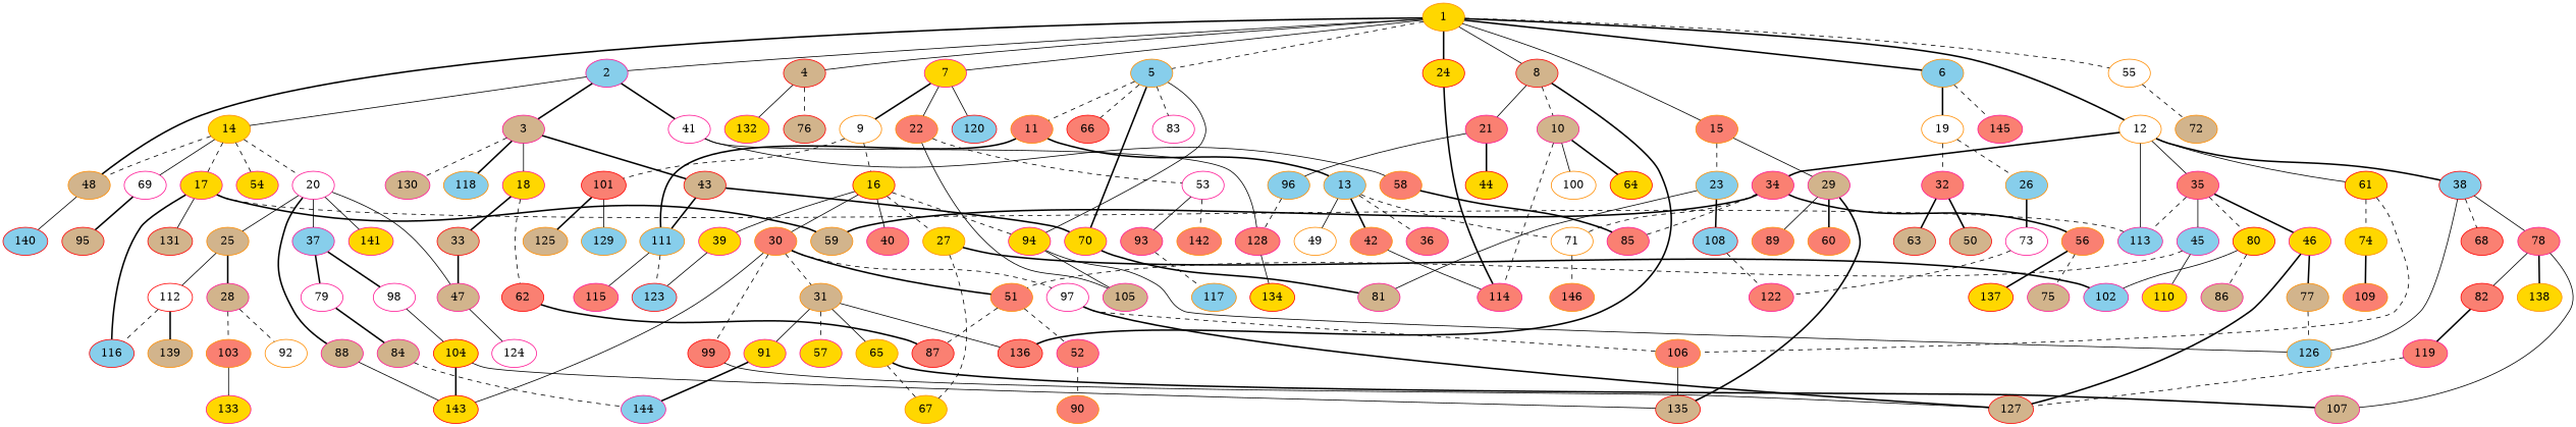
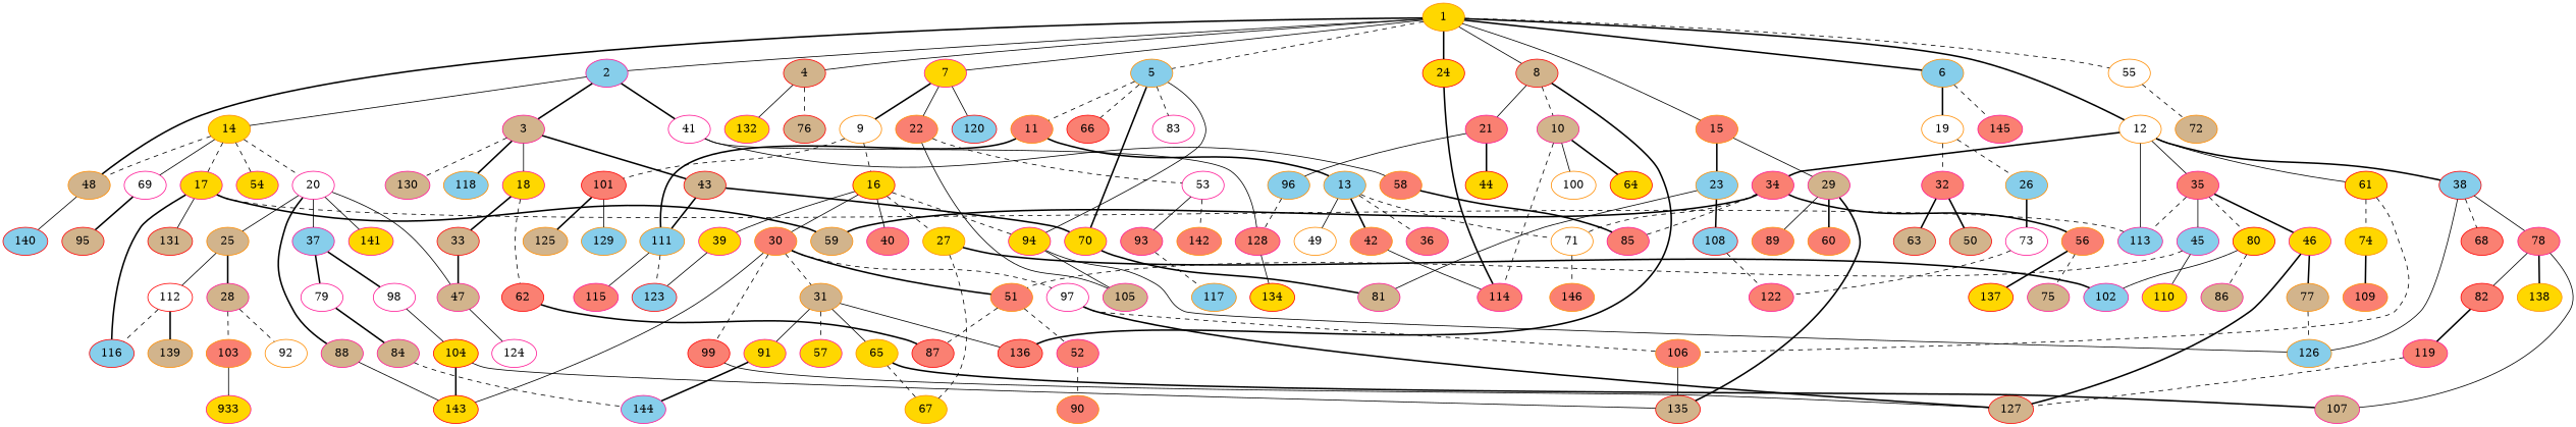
  graph {
    node [color=deeppink fillcolor=salmon style=filled]
    edge [style=solid]
    1 [color=darkorange fillcolor=gold]
    2 [fillcolor=skyblue]
    4 [color=red fillcolor=tan]
    5 [color=darkorange fillcolor=skyblue]
    6 [color=darkorange fillcolor=skyblue]
    7 [fillcolor=gold]
    8 [color=red fillcolor=tan]
    12 [color=darkorange fillcolor=white]
    15 [color=darkorange]
    24 [color=red fillcolor=gold]
    48 [color=darkorange fillcolor=tan]
    55 [color=darkorange fillcolor=white]
    3 [fillcolor=tan]
    14 [color=darkorange fillcolor=gold]
    41 [fillcolor=white]
    76 [color=red fillcolor=tan]
    132 [fillcolor=gold]
    11 [color=darkorange]
    66 [color=red]
    70 [fillcolor=gold]
    83 [fillcolor=white]
    94 [fillcolor=gold]
    19 [color=darkorange fillcolor=white]
    145
    9 [color=darkorange fillcolor=white]
    22 [color=darkorange]
    120 [color=red fillcolor=skyblue]
    10 [fillcolor=tan]
    21
    136 [color=red]
    34
    35
    38 [color=red fillcolor=skyblue]
    61 [color=red fillcolor=gold]
    113 [fillcolor=skyblue]
    23 [color=darkorange fillcolor=skyblue]
    29 [fillcolor=tan]
    114
    140 [color=red fillcolor=skyblue]
    72 [color=darkorange fillcolor=tan]
    18 [fillcolor=gold]
    43 [color=red fillcolor=tan]
    118 [color=darkorange fillcolor=skyblue]
    130 [fillcolor=tan]
    17 [fillcolor=gold]
    20 [fillcolor=white]
    54 [fillcolor=gold]
    69 [fillcolor=white]
    58 [color=darkorange]
    128
    33 [color=red fillcolor=tan]
    62 [color=red]
    111 [color=darkorange fillcolor=skyblue]
    13 [color=darkorange fillcolor=skyblue]
    81 [fillcolor=tan]
    105 [fillcolor=tan]
    126 [color=darkorange fillcolor=skyblue]
    26 [color=darkorange fillcolor=skyblue]
    32
    16 [color=red fillcolor=gold]
    101 [color=red]
    53 [fillcolor=white]
    64 [color=red fillcolor=gold]
    100 [color=darkorange fillcolor=white]
    44 [color=red fillcolor=gold]
    96 [color=darkorange fillcolor=skyblue]
    27 [color=darkorange fillcolor=gold]
    30 [color=darkorange]
    39 [fillcolor=gold]
    40
    125 [color=darkorange fillcolor=tan]
    129 [color=darkorange fillcolor=skyblue]
    36
    42 [color=darkorange]
    49 [color=darkorange fillcolor=white]
    71 [color=darkorange fillcolor=white]
    123 [color=red fillcolor=skyblue]
    115
    59 [color=darkorange fillcolor=tan]
    56 [color=darkorange]
    85
    45 [fillcolor=skyblue]
    46 [fillcolor=gold]
    80 [color=red fillcolor=gold]
    68 [color=red]
    78
    74 [color=darkorange fillcolor=gold]
    106 [color=darkorange]
    146 [color=darkorange]
    116 [color=red fillcolor=skyblue]
    131 [color=red fillcolor=tan]
    25 [color=darkorange fillcolor=tan]
    37 [fillcolor=skyblue]
    47 [fillcolor=tan]
    88 [fillcolor=tan]
    141 [fillcolor=gold]
    95 [color=red fillcolor=tan]
    108 [color=red fillcolor=skyblue]
    60 [color=darkorange]
    89 [color=darkorange]
    135 [color=red fillcolor=tan]
    67 [color=darkorange fillcolor=gold]
    102 [fillcolor=skyblue]
    31 [color=darkorange fillcolor=tan]
    51 [color=darkorange]
    97 [fillcolor=white]
    99 [color=red]
    143 [color=red fillcolor=gold]
    87 [color=red]
    73 [fillcolor=white]
    50 [color=red fillcolor=tan]
    63 [color=red fillcolor=tan]
    28 [fillcolor=tan]
    112 [color=red fillcolor=white]
    79 [fillcolor=white]
    98 [fillcolor=white]
    124 [fillcolor=white]
    93
    142 [color=darkorange]
    122
    92 [color=darkorange fillcolor=white]
    103 [color=darkorange]
    139 [color=darkorange fillcolor=tan]
-   133 [fillcolor=gold]
+   133 [fillcolor=gold label=933]
    57 [fillcolor=gold]
    65 [color=darkorange fillcolor=gold]
    91 [fillcolor=gold]
    52
    127 [color=red fillcolor=tan]
    107 [fillcolor=tan]
    144 [fillcolor=skyblue]
    75 [fillcolor=tan]
    137 [color=red fillcolor=gold]
    110 [fillcolor=gold]
    77 [color=darkorange fillcolor=tan]
    86 [fillcolor=tan]
    84 [fillcolor=tan]
    104 [color=red fillcolor=gold]
    82 [color=red]
    138 [color=darkorange fillcolor=gold]
    134 [color=red fillcolor=gold]
    90 [color=darkorange]
    117 [color=darkorange fillcolor=skyblue]
    109 [color=darkorange]
    119
    1 -- 2
    1 -- 4
    1 -- 5 [style=dashed]
    1 -- 6 [style=bold]
    1 -- 7
    1 -- 8
    1 -- 12 [style=bold]
    1 -- 15
    1 -- 24 [style=bold]
    1 -- 48 [style=bold]
    1 -- 55 [style=dashed]
    2 -- 3 [style=bold]
    2 -- 14
    2 -- 41 [style=bold]
    4 -- 76 [style=dashed]
    4 -- 132
    5 -- 11 [style=dashed]
    5 -- 66 [style=dashed]
    5 -- 70 [style=bold]
    5 -- 83 [style=dashed]
    5 -- 94
    6 -- 19 [style=bold]
    6 -- 145 [style=dashed]
    7 -- 9 [style=bold]
    7 -- 22
    7 -- 120
    8 -- 10 [style=dashed]
    8 -- 21
    8 -- 136 [style=bold]
    12 -- 34 [style=bold]
    12 -- 35
    12 -- 38 [style=bold]
    12 -- 61
    12 -- 113
-   15 -- 23 [style=dashed]
+   15 -- 23 [style=bold]
    15 -- 29
    24 -- 114 [style=bold]
    48 -- 140
    55 -- 72 [style=dashed]
    3 -- 18
    3 -- 43 [style=bold]
    3 -- 118 [style=bold]
    3 -- 130 [style=dashed]
    14 -- 48 [style=dashed]
    14 -- 17 [style=dashed]
    14 -- 20 [style=dashed]
    14 -- 54 [style=dashed]
    14 -- 69
    41 -- 58
    41 -- 128
    11 -- 111 [style=bold]
    11 -- 13 [style=bold]
    70 -- 81 [style=bold]
    94 -- 105
    94 -- 126
    19 -- 26 [style=dashed]
    19 -- 32 [style=dashed]
    9 -- 16 [style=dashed]
    9 -- 101 [style=dashed]
    22 -- 105
    22 -- 53 [style=dashed]
    10 -- 114 [style=dashed]
    10 -- 64 [style=bold]
    10 -- 100
    21 -- 44 [style=bold]
    21 -- 96
    34 -- 71 [style=dashed]
    34 -- 59 [style=bold]
    34 -- 56 [style=bold]
    34 -- 85 [style=dashed]
    35 -- 113 [style=dashed]
    35 -- 45
    35 -- 46 [style=bold]
    35 -- 80 [style=dashed]
    38 -- 126
    38 -- 68 [style=dashed]
    38 -- 78
    61 -- 74 [style=dashed]
    61 -- 106 [style=dashed]
    23 -- 81
    23 -- 108 [style=bold]
    29 -- 60 [style=bold]
    29 -- 89
    29 -- 135 [style=bold]
    18 -- 33 [style=bold]
    18 -- 62 [style=dashed]
    43 -- 70 [style=bold]
    43 -- 111 [style=bold]
    17 -- 113 [style=dashed]
    17 -- 59 [style=bold]
    17 -- 116 [style=bold]
    17 -- 131
    20 -- 25
    20 -- 37
    20 -- 47
    20 -- 88 [style=bold]
    20 -- 141
    69 -- 95 [style=bold]
    58 -- 85 [style=bold]
    128 -- 134
    33 -- 47 [style=bold]
    62 -- 87 [style=bold]
    111 -- 123 [style=dashed]
    111 -- 115
    13 -- 36 [style=dashed]
    13 -- 42 [style=bold]
    13 -- 49
    13 -- 71 [style=dashed]
    26 -- 73 [style=bold]
    32 -- 50 [style=bold]
    32 -- 63 [style=bold]
    16 -- 94 [style=dashed]
    16 -- 27 [style=dashed]
    16 -- 30
    16 -- 39
    16 -- 40
    101 -- 125 [style=bold]
    101 -- 129
    53 -- 93
    53 -- 142 [style=dashed]
    96 -- 128 [style=dashed]
    27 -- 67 [style=dashed]
    27 -- 102 [style=bold]
    30 -- 31 [style=dashed]
    30 -- 51 [style=bold]
    30 -- 97 [style=dashed]
    30 -- 99 [style=dashed]
    30 -- 143
    39 -- 123
    42 -- 114
    71 -- 146 [style=dashed]
    56 -- 75 [style=dashed]
    56 -- 137 [style=bold]
    45 -- 51 [style=dashed]
    45 -- 110
    46 -- 127 [style=bold]
    46 -- 77 [style=bold]
    80 -- 102
    80 -- 86 [style=dashed]
    78 -- 107
    78 -- 82
    78 -- 138 [style=bold]
    74 -- 109 [style=bold]
    106 -- 135
    25 -- 28 [style=bold]
    25 -- 112
    37 -- 79 [style=bold]
    37 -- 98 [style=bold]
    47 -- 124
    88 -- 143
    108 -- 122 [style=dashed]
    31 -- 136
    31 -- 57 [style=dashed]
    31 -- 65
    31 -- 91
    51 -- 87 [style=dashed]
    51 -- 52 [style=dashed]
    97 -- 106 [style=dashed]
    97 -- 127 [style=bold]
    99 -- 127
    73 -- 122 [style=dashed]
    28 -- 92 [style=dashed]
    28 -- 103 [style=dashed]
    112 -- 116 [style=dashed]
    112 -- 139 [style=bold]
    79 -- 84 [style=bold]
    98 -- 104
    93 -- 117 [style=dashed]
    103 -- 133
    65 -- 67 [style=dashed]
    65 -- 107 [style=bold]
    91 -- 144 [style=bold]
    52 -- 90 [style=dashed]
    77 -- 126 [style=dashed]
    84 -- 144 [style=dashed]
    104 -- 135
    104 -- 143 [style=bold]
    82 -- 119 [style=bold]
    119 -- 127 [style=dashed]
  }
